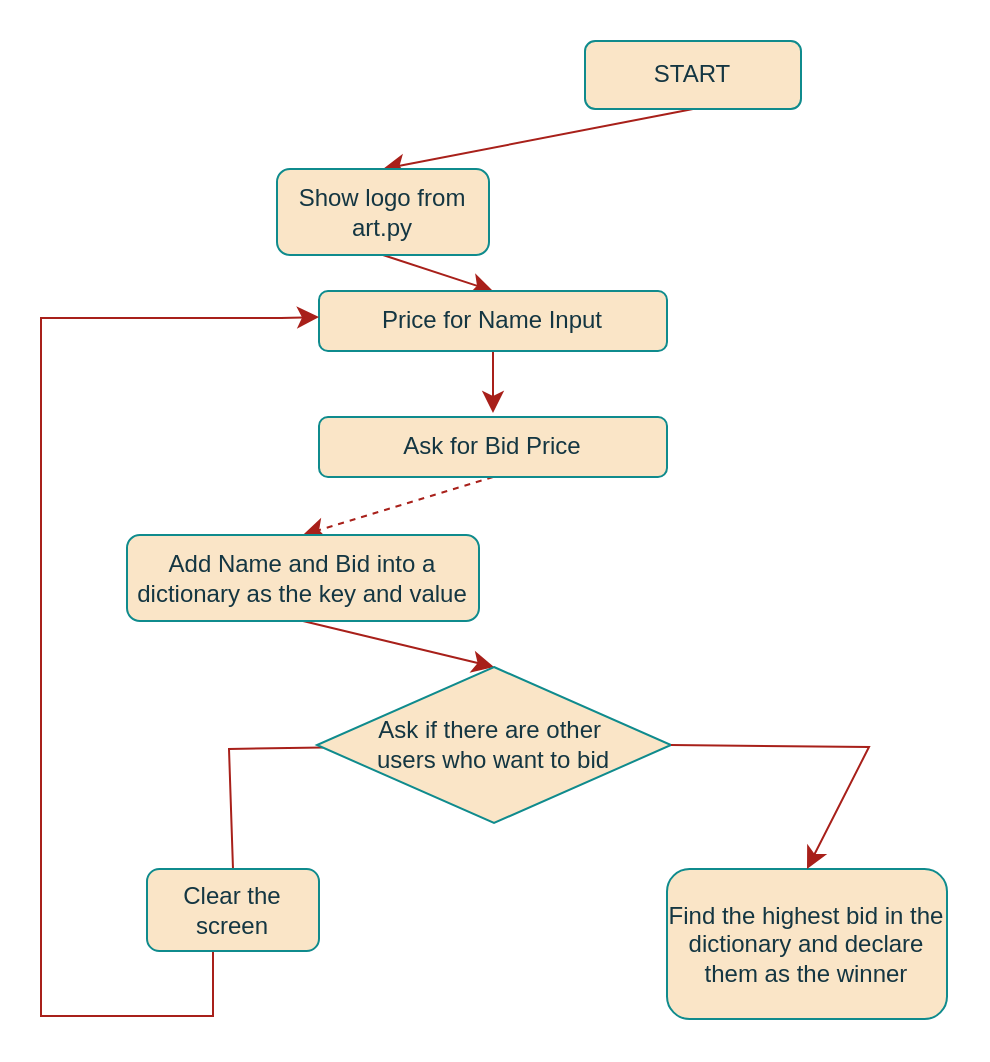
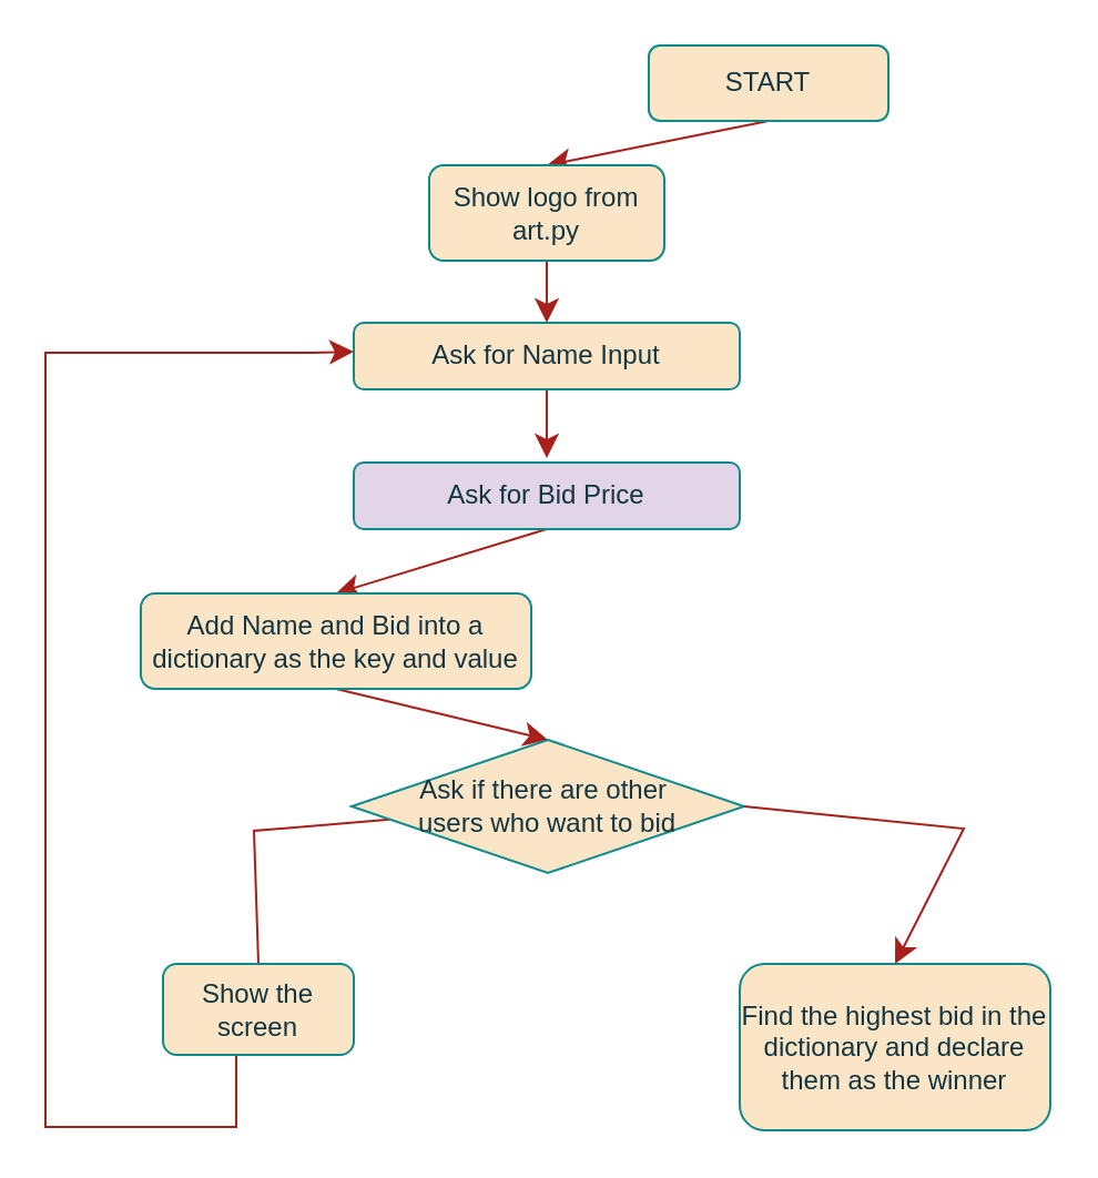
  <mxCell id="0" />
  <mxCell id="1" parent="0" />
  <mxCell id="2" style="edgeStyle=none;curved=1;rounded=0;orthogonalLoop=1;jettySize=auto;html=1;exitX=0.5;exitY=1;exitDx=0;exitDy=0;entryX=0.5;entryY=0;entryDx=0;entryDy=0;fontSize=12;startSize=8;endSize=8;labelBackgroundColor=none;strokeColor=#A8201A;fontColor=default;" edge="1" parent="1" source="3" target="6"><mxGeometry relative="1" as="geometry" /></mxCell>
  <mxCell id="3" value="START" style="rounded=1;whiteSpace=wrap;html=1;labelBackgroundColor=none;fillColor=#FAE5C7;strokeColor=#0F8B8D;fontColor=#143642;" vertex="1" parent="1"><mxGeometry x="292" y="20" width="108" height="34" as="geometry" /></mxCell>
  <mxCell id="4" style="edgeStyle=none;curved=1;rounded=0;orthogonalLoop=1;jettySize=auto;html=1;exitX=0.5;exitY=1;exitDx=0;exitDy=0;fontSize=12;startSize=8;endSize=8;labelBackgroundColor=none;strokeColor=#A8201A;fontColor=default;" edge="1" parent="1" source="3" target="3"><mxGeometry relative="1" as="geometry" /></mxCell>
  <mxCell id="5" style="edgeStyle=none;curved=1;rounded=0;orthogonalLoop=1;jettySize=auto;html=1;exitX=0.5;exitY=1;exitDx=0;exitDy=0;entryX=0.5;entryY=0;entryDx=0;entryDy=0;fontSize=12;startSize=8;endSize=8;labelBackgroundColor=none;strokeColor=#A8201A;fontColor=default;" edge="1" parent="1" source="6" target="8"><mxGeometry relative="1" as="geometry" /></mxCell>
- <mxCell id="6" value="Show logo from art.py" style="rounded=1;whiteSpace=wrap;html=1;labelBackgroundColor=none;fillColor=#FAE5C7;strokeColor=#0F8B8D;fontColor=#143642;" vertex="1" parent="1"><mxGeometry x="138" y="84" width="106" height="43" as="geometry" /></mxCell>
+ <mxCell id="6" value="Show logo from art.py" style="rounded=1;whiteSpace=wrap;html=1;labelBackgroundColor=none;fillColor=#FAE5C7;strokeColor=#0F8B8D;fontColor=#143642;" vertex="1" parent="1"><mxGeometry x="193" y="74" width="106" height="43" as="geometry" /></mxCell>
  <mxCell id="7" style="edgeStyle=none;curved=1;rounded=0;orthogonalLoop=1;jettySize=auto;html=1;exitX=0.5;exitY=1;exitDx=0;exitDy=0;fontSize=12;startSize=8;endSize=8;labelBackgroundColor=none;strokeColor=#A8201A;fontColor=default;" edge="1" parent="1" source="8"><mxGeometry relative="1" as="geometry"><mxPoint x="246" y="206" as="targetPoint" /></mxGeometry></mxCell>
- <mxCell id="8" value="Price for Name Input" style="rounded=1;whiteSpace=wrap;html=1;labelBackgroundColor=none;fillColor=#FAE5C7;strokeColor=#0F8B8D;fontColor=#143642;" vertex="1" parent="1"><mxGeometry x="159" y="145" width="174" height="30" as="geometry" /></mxCell>
- <mxCell id="9" style="edgeStyle=none;curved=1;rounded=0;orthogonalLoop=1;jettySize=auto;html=1;exitX=0.5;exitY=1;exitDx=0;exitDy=0;entryX=0.5;entryY=0;entryDx=0;entryDy=0;fontSize=12;startSize=8;endSize=8;labelBackgroundColor=none;strokeColor=#A8201A;fontColor=default;dashed=1;" edge="1" parent="1" source="10" target="12"><mxGeometry relative="1" as="geometry" /></mxCell>
- <mxCell id="10" value="Ask for Bid Price" style="rounded=1;whiteSpace=wrap;html=1;labelBackgroundColor=none;fillColor=#FAE5C7;strokeColor=#0F8B8D;fontColor=#143642;" vertex="1" parent="1"><mxGeometry x="159" y="208" width="174" height="30" as="geometry" /></mxCell>
+ <mxCell id="8" value="Ask for Name Input" style="rounded=1;whiteSpace=wrap;html=1;labelBackgroundColor=none;fillColor=#FAE5C7;strokeColor=#0F8B8D;fontColor=#143642;" vertex="1" parent="1"><mxGeometry x="159" y="145" width="174" height="30" as="geometry" /></mxCell>
+ <mxCell id="9" style="edgeStyle=none;curved=1;rounded=0;orthogonalLoop=1;jettySize=auto;html=1;exitX=0.5;exitY=1;exitDx=0;exitDy=0;entryX=0.5;entryY=0;entryDx=0;entryDy=0;fontSize=12;startSize=8;endSize=8;labelBackgroundColor=none;strokeColor=#A8201A;fontColor=default;" edge="1" parent="1" source="10" target="12"><mxGeometry relative="1" as="geometry" /></mxCell>
+ <mxCell id="10" value="Ask for Bid Price" style="rounded=1;whiteSpace=wrap;html=1;labelBackgroundColor=none;fillColor=#e1d5e7;strokeColor=#0F8B8D;fontColor=#143642;" vertex="1" parent="1"><mxGeometry x="159" y="208" width="174" height="30" as="geometry" /></mxCell>
  <mxCell id="11" style="edgeStyle=none;curved=1;rounded=0;orthogonalLoop=1;jettySize=auto;html=1;exitX=0.5;exitY=1;exitDx=0;exitDy=0;entryX=0.5;entryY=0;entryDx=0;entryDy=0;fontSize=12;startSize=8;endSize=8;labelBackgroundColor=none;strokeColor=#A8201A;fontColor=default;" edge="1" parent="1" source="12" target="14"><mxGeometry relative="1" as="geometry" /></mxCell>
  <mxCell id="12" value="Add Name and Bid into a dictionary as the key and value" style="rounded=1;whiteSpace=wrap;html=1;labelBackgroundColor=none;fillColor=#FAE5C7;strokeColor=#0F8B8D;fontColor=#143642;" vertex="1" parent="1"><mxGeometry x="63" y="267" width="176" height="43" as="geometry" /></mxCell>
  <mxCell id="13" style="edgeStyle=none;curved=0;rounded=0;orthogonalLoop=1;jettySize=auto;html=1;fontSize=12;startSize=8;endSize=8;entryX=0.5;entryY=0;entryDx=0;entryDy=0;labelBackgroundColor=none;strokeColor=#A8201A;fontColor=default;endArrow=none;" edge="1" parent="1" source="14" target="16"><mxGeometry relative="1" as="geometry"><mxPoint x="89.889" y="372" as="targetPoint" /><Array as="points"><mxPoint x="114" y="374" /></Array></mxGeometry></mxCell>
- <mxCell id="14" value="Ask if there are other&amp;nbsp;&lt;div&gt;users who want to bid&lt;/div&gt;" style="rhombus;whiteSpace=wrap;html=1;labelBackgroundColor=none;fillColor=#FAE5C7;strokeColor=#0F8B8D;fontColor=#143642;" vertex="1" parent="1"><mxGeometry x="158" y="333" width="177" height="78" as="geometry" /></mxCell>
+ <mxCell id="14" value="Ask if there are other&amp;nbsp;&lt;div&gt;users who want to bid&lt;/div&gt;" style="rhombus;whiteSpace=wrap;html=1;labelBackgroundColor=none;fillColor=#FAE5C7;strokeColor=#0F8B8D;fontColor=#143642;" vertex="1" parent="1"><mxGeometry x="158" y="333" width="177" height="60" as="geometry" /></mxCell>
  <mxCell id="15" style="edgeStyle=none;curved=0;rounded=0;orthogonalLoop=1;jettySize=auto;html=1;strokeColor=#A8201A;fontSize=12;fontColor=#143642;startSize=8;endSize=8;fillColor=#FAE5C7;exitX=0.5;exitY=1;exitDx=0;exitDy=0;entryX=0;entryY=0.75;entryDx=0;entryDy=0;" edge="1" parent="1"><mxGeometry relative="1" as="geometry"><mxPoint x="159" y="158" as="targetPoint" /><mxPoint x="106" y="475.5" as="sourcePoint" /><Array as="points"><mxPoint x="106" y="507.5" /><mxPoint x="20" y="507.5" /><mxPoint x="20" y="328.5" /><mxPoint x="20" y="158.5" /><mxPoint x="140" y="158.5" /></Array></mxGeometry></mxCell>
- <mxCell id="16" value="Clear the screen" style="rounded=1;whiteSpace=wrap;html=1;labelBackgroundColor=none;fillColor=#FAE5C7;strokeColor=#0F8B8D;fontColor=#143642;" vertex="1" parent="1"><mxGeometry x="73" y="434" width="86" height="41" as="geometry" /></mxCell>
+ <mxCell id="16" value="Show the screen" style="rounded=1;whiteSpace=wrap;html=1;labelBackgroundColor=none;fillColor=#FAE5C7;strokeColor=#0F8B8D;fontColor=#143642;" vertex="1" parent="1"><mxGeometry x="73" y="434" width="86" height="41" as="geometry" /></mxCell>
  <mxCell id="17" value="Find the highest bid in the dictionary and declare them as the winner" style="rounded=1;whiteSpace=wrap;html=1;labelBackgroundColor=none;fillColor=#FAE5C7;strokeColor=#0F8B8D;fontColor=#143642;" vertex="1" parent="1"><mxGeometry x="333" y="434" width="140" height="75" as="geometry" /></mxCell>
  <mxCell id="18" value="" style="endArrow=classic;html=1;rounded=0;fontSize=12;startSize=8;endSize=8;curved=0;entryX=0.5;entryY=0;entryDx=0;entryDy=0;exitX=1;exitY=0.5;exitDx=0;exitDy=0;labelBackgroundColor=none;strokeColor=#A8201A;fontColor=default;" edge="1" parent="1" source="14" target="17"><mxGeometry width="50" height="50" relative="1" as="geometry"><mxPoint x="337" y="376" as="sourcePoint" /><mxPoint x="387" y="326" as="targetPoint" /><Array as="points"><mxPoint x="434" y="373" /></Array></mxGeometry></mxCell>
